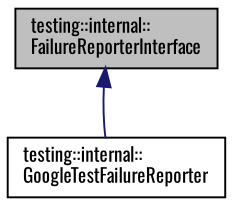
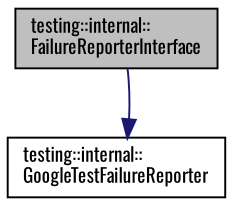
  digraph {
    fontname=Oswald
    node [color=black fontname=Oswald fontsize=10 shape=record style=filled]
    n1 [fillcolor=grey75 fontcolor=black height=0.2 label="testing::internal::\lFailureReporterInterface" width=0.4]
    n2 [fillcolor=white height=0.2 label="testing::internal::\lGoogleTestFailureReporter" width=0.4]
-   n1 -> n2 [color=midnightblue dir=back fontname=Oswald fontsize=10 labelfontname=Helvetica labelfontsize=10 style=solid]
+   n2 -> n1 [color=midnightblue dir=back fontname=Oswald fontsize=10 labelfontname=Helvetica labelfontsize=10 style=solid]
  }
